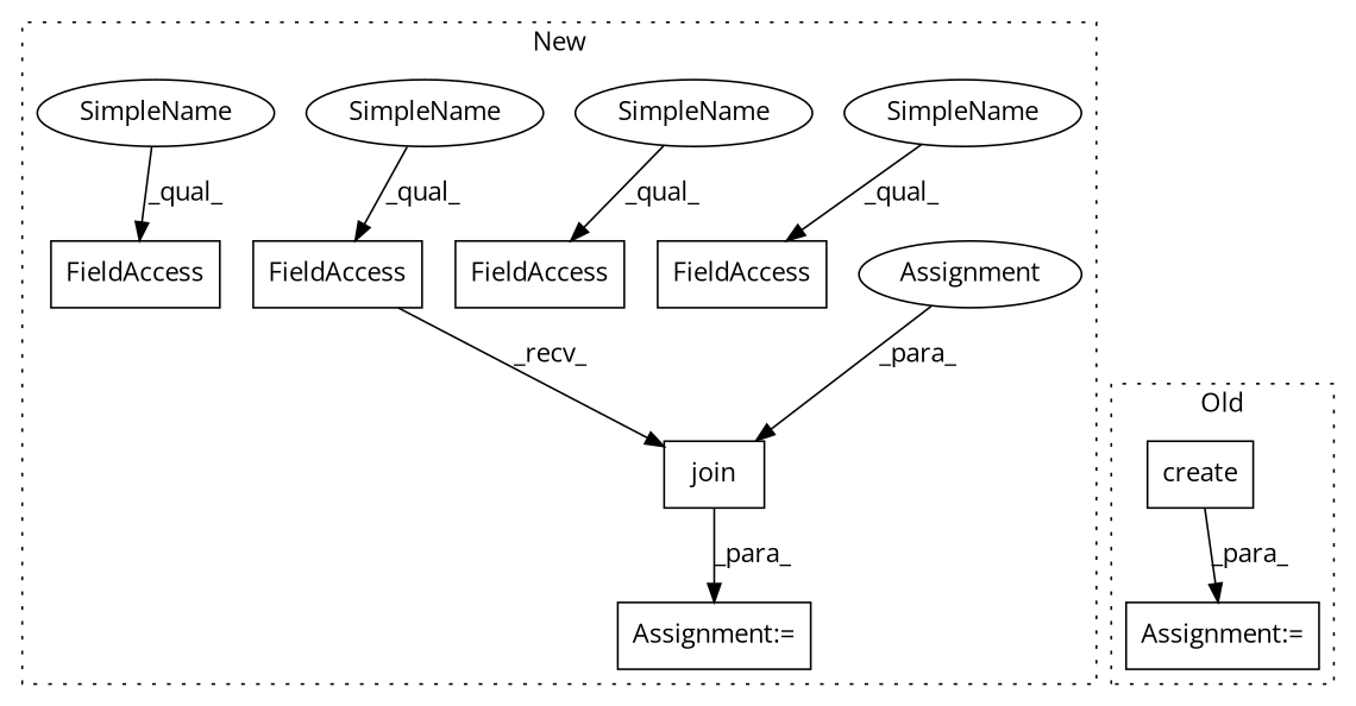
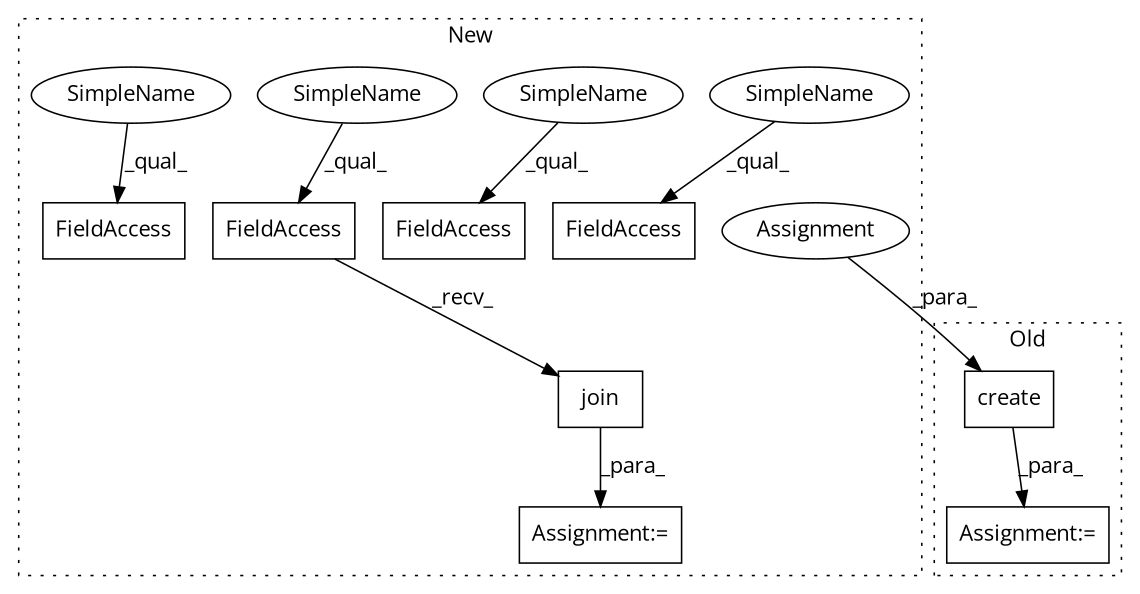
  digraph {
    fontname="Open Sans"
    node [a=22 fontname="Open Sans" l=7 s=6312 shape=box]
    edge [fontname="Open Sans"]
    n1 [a=32 l="7,1" label=create s="6152,6182"]
    n2 [a=7 l=1 label="Assignment:=" s=6060]
    n3 [a=32 l="5,1" label=join s="6320,6359"]
    n4 [label=FieldAccess]
    n5 [a=45 l=13 label=Assignment s=6346 shape=ellipse]
    n6 [label=FieldAccess s=6244]
    n7 [label=FieldAccess s=6376]
    n8 [label=FieldAccess s=6186]
    n9 [a=7 l=1 label="Assignment:=" s=6167]
    n10 [a=42 l=2 label=SimpleName s=6244 shape=ellipse]
    n11 [a=42 l=2 label=SimpleName s=6186 shape=ellipse]
    n12 [a=42 l=2 label=SimpleName shape=ellipse]
    n13 [a=42 l=2 label=SimpleName s=6376 shape=ellipse]
    subgraph cluster_1 {
      label=Old
      style=dotted
      n1
      n2
    }
    subgraph cluster_2 {
      label=New
      style=dotted
      n3
      n4
      n5
      n6
      n7
      n8
      n9
      n10
      n11
      n12
      n13
    }
    n1 -> n2 [label=_para_]
    n3 -> n9 [label=_para_]
    n4 -> n3 [label=_recv_]
-   n5 -> n3 [label=_para_]
+   n5 -> n1 [label=_para_]
    n10 -> n6 [label=_qual_]
    n11 -> n8 [label=_qual_]
    n12 -> n4 [label=_qual_]
    n13 -> n7 [label=_qual_]
  }
